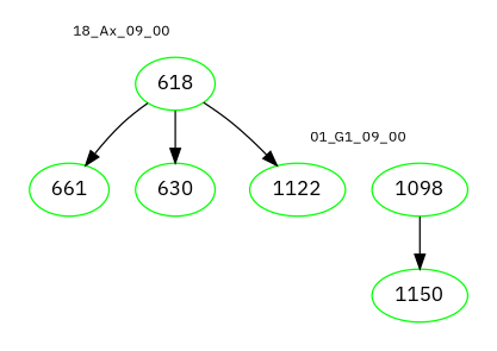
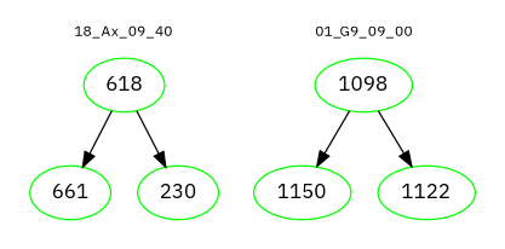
  digraph {
    fontname="IBM Plex Sans"
    node [color=green fontname="IBM Plex Sans"]
    edge [color=black fontname="IBM Plex Sans"]
    n1 [label=618]
    n2 [label=661]
-   n3 [label=630]
+   n3 [label=230]
    n4 [label=1098]
    n5 [label=1150]
    n6 [label=1122]
    subgraph cluster_1 {
      color=white
      fontsize=10
-     label="18_Ax_09_00"
+     label="18_Ax_09_40"
      n1
      n2
      n3
    }
    subgraph cluster_2 {
      color=white
      fontsize=10
-     label="01_G1_09_00"
+     label="01_G9_09_00"
      n4
      n5
      n6
    }
    n1 -> n2
    n1 -> n3
    n4 -> n5
-   n1 -> n6
+   n4 -> n6
  }
